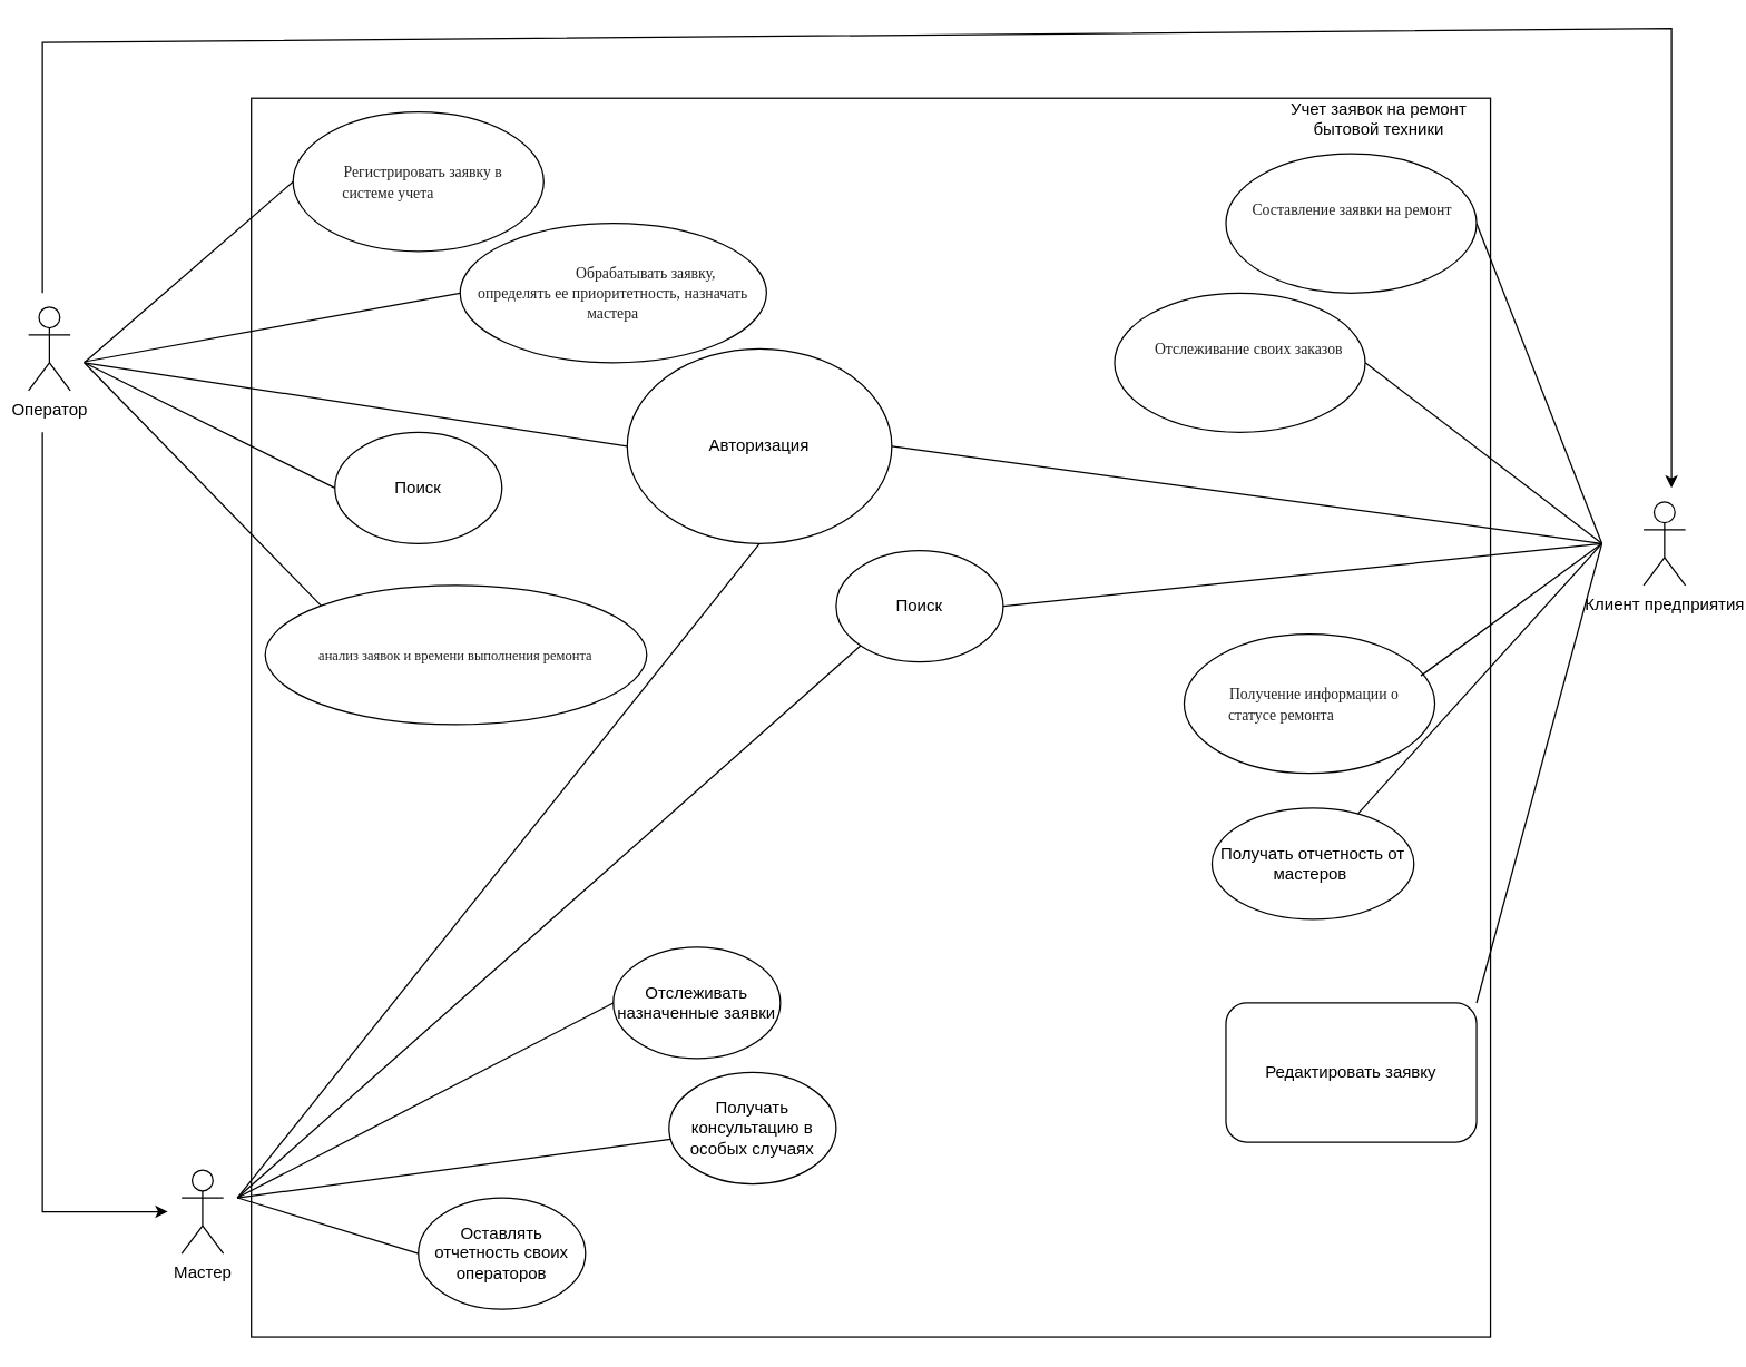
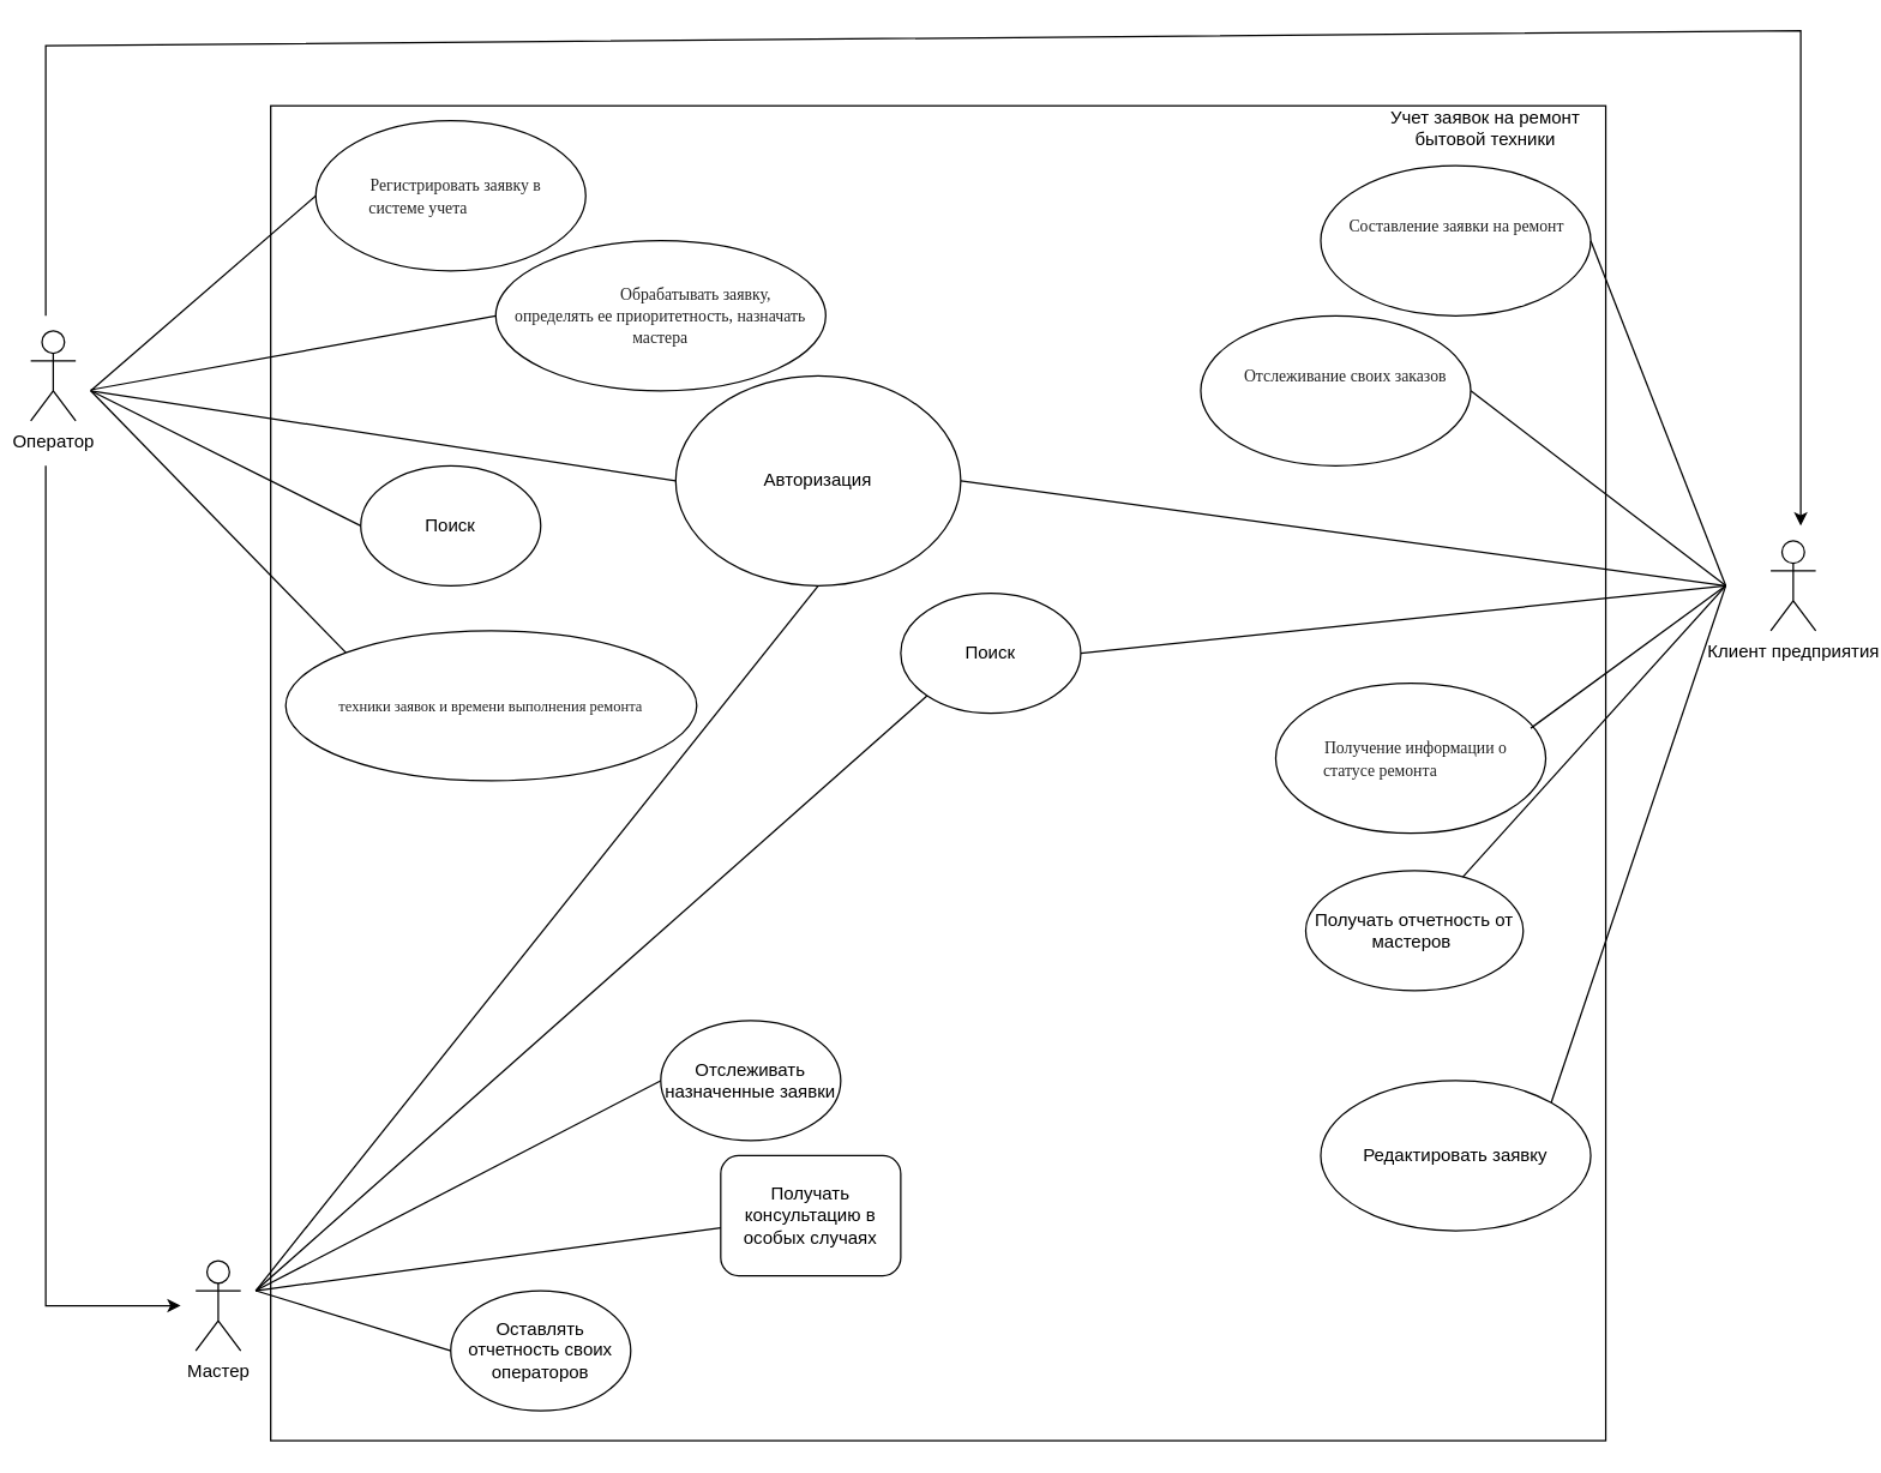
  <mxCell id="0" />
  <mxCell id="1" parent="0" />
  <mxCell id="2" value="" style="whiteSpace=wrap;html=1;aspect=fixed;" parent="1" vertex="1"><mxGeometry x="180" y="70" width="890" height="890" as="geometry" /></mxCell>
  <mxCell id="3" value="Оператор" style="shape=umlActor;verticalLabelPosition=bottom;verticalAlign=top;html=1;outlineConnect=0;" parent="1" vertex="1"><mxGeometry x="20" y="220" width="30" height="60" as="geometry" /></mxCell>
  <mxCell id="4" value="Мастер" style="shape=umlActor;verticalLabelPosition=bottom;verticalAlign=top;html=1;outlineConnect=0;" parent="1" vertex="1"><mxGeometry x="130" y="840" width="30" height="60" as="geometry" /></mxCell>
  <mxCell id="5" value="Клиент предприятия" style="shape=umlActor;verticalLabelPosition=bottom;verticalAlign=top;html=1;outlineConnect=0;" parent="1" vertex="1"><mxGeometry x="1180" y="360" width="30" height="60" as="geometry" /></mxCell>
  <mxCell id="6" value="" style="ellipse;whiteSpace=wrap;html=1;" parent="1" vertex="1"><mxGeometry x="800" y="210" width="180" height="100" as="geometry" /></mxCell>
  <mxCell id="7" value="Учет заявок на ремонт бытовой техники" style="text;html=1;align=center;verticalAlign=middle;whiteSpace=wrap;rounded=0;" parent="1" vertex="1"><mxGeometry x="910" y="70" width="160" height="30" as="geometry" /></mxCell>
  <mxCell id="8" value="&lt;div style=&quot;text-indent: 47.267px;&quot;&gt;&lt;font color=&quot;#222222&quot; face=&quot;Times New Roman&quot;&gt;&lt;span style=&quot;font-size: 11px; background-color: rgb(255, 255, 255);&quot;&gt;Отслеживание своих заказов&lt;/span&gt;&lt;/font&gt;&lt;/div&gt;" style="text;html=1;align=left;verticalAlign=middle;whiteSpace=wrap;rounded=0;rotation=0;" parent="1" vertex="1"><mxGeometry x="780" y="210" width="200" height="80" as="geometry" /></mxCell>
  <mxCell id="9" value="" style="ellipse;whiteSpace=wrap;html=1;" parent="1" vertex="1"><mxGeometry x="880" y="110" width="180" height="100" as="geometry" /></mxCell>
  <mxCell id="10" value="" style="ellipse;whiteSpace=wrap;html=1;" parent="1" vertex="1"><mxGeometry x="850" y="455" width="180" height="100" as="geometry" /></mxCell>
  <mxCell id="11" value="&lt;div style=&quot;text-indent: 47.267px;&quot;&gt;&lt;font face=&quot;Times New Roman&quot; color=&quot;#222222&quot;&gt;&lt;span style=&quot;font-size: 11px; background-color: rgb(255, 255, 255);&quot;&gt;Составление заявки на ремонт&amp;nbsp;&lt;/span&gt;&lt;/font&gt;&lt;/div&gt;" style="text;html=1;align=left;verticalAlign=middle;whiteSpace=wrap;rounded=0;rotation=0;" parent="1" vertex="1"><mxGeometry x="850" y="110" width="200" height="80" as="geometry" /></mxCell>
  <mxCell id="12" value="&lt;div style=&quot;text-indent: 47.267px;&quot;&gt;&lt;font face=&quot;Times New Roman&quot; color=&quot;#222222&quot;&gt;&lt;span style=&quot;font-size: 11px; background-color: rgb(255, 255, 255);&quot;&gt;Получение информации о статусе ремонта&lt;/span&gt;&lt;/font&gt;&lt;/div&gt;" style="text;html=1;align=center;verticalAlign=middle;whiteSpace=wrap;rounded=0;rotation=0;" parent="1" vertex="1"><mxGeometry x="820" y="465" width="200" height="80" as="geometry" /></mxCell>
- <mxCell id="13" value="&lt;span style=&quot;color: rgb(34, 34, 34); font-family: &amp;quot;Times New Roman&amp;quot;; font-size: x-small; text-align: left; text-indent: 47.267px; background-color: rgb(255, 255, 255);&quot;&gt;анализ заявок и времени выполнения ремонта&lt;/span&gt;" style="ellipse;whiteSpace=wrap;html=1;" parent="1" vertex="1"><mxGeometry x="190" y="420" width="274" height="100" as="geometry" /></mxCell>
+ <mxCell id="13" value="&lt;span style=&quot;color: rgb(34, 34, 34); font-family: &amp;quot;Times New Roman&amp;quot;; font-size: x-small; text-align: left; text-indent: 47.267px; background-color: rgb(255, 255, 255);&quot;&gt;техники заявок и времени выполнения ремонта&lt;/span&gt;" style="ellipse;whiteSpace=wrap;html=1;" parent="1" vertex="1"><mxGeometry x="190" y="420" width="274" height="100" as="geometry" /></mxCell>
  <mxCell id="14" value="" style="ellipse;whiteSpace=wrap;html=1;" parent="1" vertex="1"><mxGeometry x="330" y="160" width="220" height="100" as="geometry" /></mxCell>
  <mxCell id="15" value="" style="ellipse;whiteSpace=wrap;html=1;" parent="1" vertex="1"><mxGeometry x="210" y="80" width="180" height="100" as="geometry" /></mxCell>
  <mxCell id="16" value="&lt;div style=&quot;text-indent: 47.267px;&quot;&gt;&lt;font color=&quot;#222222&quot; face=&quot;Times New Roman&quot;&gt;&lt;span style=&quot;font-size: 11px; background-color: rgb(255, 255, 255);&quot;&gt;Регистрировать заявку в системе учета&amp;nbsp;&lt;/span&gt;&lt;/font&gt;&lt;/div&gt;" style="text;html=1;align=center;verticalAlign=middle;whiteSpace=wrap;rounded=0;rotation=0;" parent="1" vertex="1"><mxGeometry x="180" y="90" width="200" height="80" as="geometry" /></mxCell>
  <mxCell id="17" value="&lt;div style=&quot;text-indent: 47.267px;&quot;&gt;&lt;font color=&quot;#222222&quot; face=&quot;Times New Roman&quot;&gt;&lt;span style=&quot;font-size: 11px; background-color: rgb(255, 255, 255);&quot;&gt;Обрабатывать заявку, определять ее приоритетность, назначать мастера&lt;/span&gt;&lt;/font&gt;&lt;/div&gt;" style="text;html=1;align=center;verticalAlign=middle;whiteSpace=wrap;rounded=0;rotation=0;" parent="1" vertex="1"><mxGeometry x="340" y="170" width="200" height="80" as="geometry" /></mxCell>
  <mxCell id="18" value="Получать отчетность от мастеров&amp;nbsp;" style="ellipse;whiteSpace=wrap;html=1;" parent="1" vertex="1"><mxGeometry x="870" y="580" width="145" height="80" as="geometry" /></mxCell>
  <mxCell id="19" value="Отслеживать назначенные заявки" style="ellipse;whiteSpace=wrap;html=1;" parent="1" vertex="1"><mxGeometry x="440" y="680" width="120" height="80" as="geometry" /></mxCell>
- <mxCell id="20" value="Получать консультацию в особых случаях" style="ellipse;whiteSpace=wrap;html=1;" parent="1" vertex="1"><mxGeometry x="480" y="770" width="120" height="80" as="geometry" /></mxCell>
+ <mxCell id="20" value="Получать консультацию в особых случаях" style="whiteSpace=wrap;html=1;rounded=1;" parent="1" vertex="1"><mxGeometry x="480" y="770" width="120" height="80" as="geometry" /></mxCell>
  <mxCell id="21" value="Оставлять отчетность своих операторов" style="ellipse;whiteSpace=wrap;html=1;" parent="1" vertex="1"><mxGeometry x="300" y="860" width="120" height="80" as="geometry" /></mxCell>
  <mxCell id="22" value="" style="endArrow=none;html=1;rounded=0;endFill=0;entryX=0;entryY=0.5;entryDx=0;entryDy=0;" parent="1" target="15" edge="1"><mxGeometry width="50" height="50" relative="1" as="geometry"><mxPoint x="60" y="260" as="sourcePoint" /><mxPoint x="110" y="110" as="targetPoint" /></mxGeometry></mxCell>
  <mxCell id="23" value="" style="endArrow=none;html=1;rounded=0;entryX=0;entryY=0.5;entryDx=0;entryDy=0;endFill=0;" parent="1" target="14" edge="1"><mxGeometry width="50" height="50" relative="1" as="geometry"><mxPoint x="60" y="259.38" as="sourcePoint" /><mxPoint x="190" y="259.38" as="targetPoint" /></mxGeometry></mxCell>
  <mxCell id="24" value="" style="endArrow=none;html=1;rounded=0;entryX=0;entryY=0;entryDx=0;entryDy=0;endFill=0;" parent="1" target="13" edge="1"><mxGeometry width="50" height="50" relative="1" as="geometry"><mxPoint x="60" y="260" as="sourcePoint" /><mxPoint x="230" y="272" as="targetPoint" /></mxGeometry></mxCell>
  <mxCell id="25" value="" style="endArrow=none;html=1;rounded=0;endFill=0;entryX=1;entryY=0.5;entryDx=0;entryDy=0;" parent="1" target="6" edge="1"><mxGeometry width="50" height="50" relative="1" as="geometry"><mxPoint x="1150" y="390" as="sourcePoint" /><mxPoint x="1260" y="242" as="targetPoint" /></mxGeometry></mxCell>
  <mxCell id="26" value="" style="endArrow=none;html=1;rounded=0;endFill=0;entryX=1;entryY=0.5;entryDx=0;entryDy=0;" parent="1" target="9" edge="1"><mxGeometry width="50" height="50" relative="1" as="geometry"><mxPoint x="1150" y="390" as="sourcePoint" /><mxPoint x="1040" y="370" as="targetPoint" /></mxGeometry></mxCell>
  <mxCell id="27" value="" style="endArrow=none;html=1;rounded=0;endFill=0;entryX=1;entryY=0.25;entryDx=0;entryDy=0;" parent="1" target="12" edge="1"><mxGeometry width="50" height="50" relative="1" as="geometry"><mxPoint x="1150" y="390" as="sourcePoint" /><mxPoint x="1030" y="455" as="targetPoint" /></mxGeometry></mxCell>
  <mxCell id="28" value="" style="endArrow=none;html=1;rounded=0;endFill=0;" parent="1" target="18" edge="1"><mxGeometry width="50" height="50" relative="1" as="geometry"><mxPoint x="1150" y="390" as="sourcePoint" /><mxPoint x="1110" y="510" as="targetPoint" /></mxGeometry></mxCell>
  <mxCell id="29" value="" style="endArrow=none;html=1;rounded=0;entryX=0;entryY=0.5;entryDx=0;entryDy=0;endFill=0;" parent="1" target="19" edge="1"><mxGeometry width="50" height="50" relative="1" as="geometry"><mxPoint x="170" y="860" as="sourcePoint" /><mxPoint x="330" y="846" as="targetPoint" /></mxGeometry></mxCell>
  <mxCell id="30" value="" style="endArrow=none;html=1;rounded=0;endFill=0;" parent="1" target="20" edge="1"><mxGeometry width="50" height="50" relative="1" as="geometry"><mxPoint x="170" y="860" as="sourcePoint" /><mxPoint x="310" y="700" as="targetPoint" /></mxGeometry></mxCell>
  <mxCell id="31" value="" style="endArrow=none;html=1;rounded=0;entryX=0;entryY=0.5;entryDx=0;entryDy=0;endFill=0;" parent="1" target="21" edge="1"><mxGeometry width="50" height="50" relative="1" as="geometry"><mxPoint x="170" y="860" as="sourcePoint" /><mxPoint x="320" y="690" as="targetPoint" /></mxGeometry></mxCell>
  <mxCell id="32" value="" style="endArrow=classic;html=1;rounded=0;endFill=1;" parent="1" edge="1"><mxGeometry width="50" height="50" relative="1" as="geometry"><mxPoint x="30" y="310" as="sourcePoint" /><mxPoint x="120" y="870" as="targetPoint" /><Array as="points"><mxPoint x="30" y="870" /></Array></mxGeometry></mxCell>
  <mxCell id="33" value="" style="endArrow=classic;html=1;rounded=0;endFill=1;" parent="1" edge="1"><mxGeometry width="50" height="50" relative="1" as="geometry"><mxPoint x="30" y="210" as="sourcePoint" /><mxPoint x="1200" y="350" as="targetPoint" /><Array as="points"><mxPoint x="30" y="190" /><mxPoint x="30" y="30" /><mxPoint x="1200" y="20" /></Array></mxGeometry></mxCell>
  <mxCell id="34" value="Авторизация" style="ellipse;whiteSpace=wrap;html=1;" vertex="1" parent="1"><mxGeometry x="450" y="250" width="190" height="140" as="geometry" /></mxCell>
  <mxCell id="35" value="" style="endArrow=none;html=1;rounded=0;endFill=0;entryX=0;entryY=0.5;entryDx=0;entryDy=0;" edge="1" parent="1" target="34"><mxGeometry width="50" height="50" relative="1" as="geometry"><mxPoint x="60" y="260" as="sourcePoint" /><mxPoint x="310" y="376" as="targetPoint" /></mxGeometry></mxCell>
  <mxCell id="36" value="" style="endArrow=none;html=1;rounded=0;endFill=0;entryX=1;entryY=0.5;entryDx=0;entryDy=0;" edge="1" parent="1" target="34"><mxGeometry width="50" height="50" relative="1" as="geometry"><mxPoint x="1150" y="390" as="sourcePoint" /><mxPoint x="1008" y="572" as="targetPoint" /><Array as="points" /></mxGeometry></mxCell>
  <mxCell id="37" value="" style="endArrow=none;html=1;rounded=0;entryX=0.5;entryY=1;entryDx=0;entryDy=0;endFill=0;" edge="1" parent="1" target="34"><mxGeometry width="50" height="50" relative="1" as="geometry"><mxPoint x="170" y="860" as="sourcePoint" /><mxPoint x="310" y="680" as="targetPoint" /><Array as="points" /></mxGeometry></mxCell>
- <mxCell id="38" value="Редактировать заявку" style="whiteSpace=wrap;html=1;rounded=1;" vertex="1" parent="1"><mxGeometry x="880" y="720" width="180" height="100" as="geometry" /></mxCell>
+ <mxCell id="38" value="Редактировать заявку" style="ellipse;whiteSpace=wrap;html=1;" vertex="1" parent="1"><mxGeometry x="880" y="720" width="180" height="100" as="geometry" /></mxCell>
  <mxCell id="39" value="" style="endArrow=none;html=1;rounded=0;endFill=0;entryX=1;entryY=0;entryDx=0;entryDy=0;" edge="1" parent="1" target="38"><mxGeometry width="50" height="50" relative="1" as="geometry"><mxPoint x="1150" y="390" as="sourcePoint" /><mxPoint x="1008" y="572" as="targetPoint" /></mxGeometry></mxCell>
  <mxCell id="40" style="rounded=0;orthogonalLoop=1;jettySize=auto;html=1;exitX=1;exitY=0.5;exitDx=0;exitDy=0;endArrow=none;endFill=0;" edge="1" parent="1" source="43"><mxGeometry relative="1" as="geometry"><mxPoint x="1150" y="390" as="targetPoint" /></mxGeometry></mxCell>
  <mxCell id="41" style="rounded=0;orthogonalLoop=1;jettySize=auto;html=1;exitX=0;exitY=1;exitDx=0;exitDy=0;endArrow=none;endFill=0;" edge="1" parent="1" source="43"><mxGeometry relative="1" as="geometry"><mxPoint x="170" y="860" as="targetPoint" /></mxGeometry></mxCell>
  <mxCell id="42" style="rounded=0;orthogonalLoop=1;jettySize=auto;html=1;endArrow=none;endFill=0;exitX=0;exitY=0.5;exitDx=0;exitDy=0;" edge="1" parent="1" source="44"><mxGeometry relative="1" as="geometry"><mxPoint x="60" y="260" as="targetPoint" /></mxGeometry></mxCell>
  <mxCell id="43" value="Поиск" style="ellipse;whiteSpace=wrap;html=1;" vertex="1" parent="1"><mxGeometry x="600" y="395" width="120" height="80" as="geometry" /></mxCell>
  <mxCell id="44" value="Поиск" style="ellipse;whiteSpace=wrap;html=1;" vertex="1" parent="1"><mxGeometry x="240" y="310" width="120" height="80" as="geometry" /></mxCell>
